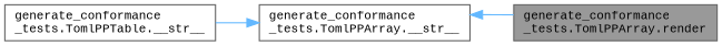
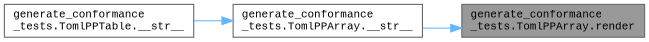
  digraph {
    fontname="Liberation Mono"
    rankdir=RL
    node [color=grey40 fillcolor=white fontname="Liberation Mono" fontsize=10 shape=box style=filled]
    edge [color=steelblue1 dir=back fontname="Liberation Mono" fontsize=10 labelfontname=Helvetica labelfontsize=10 style=solid]
    n1 [color=gray40 fillcolor=grey60 fontcolor=black height=0.2 label="generate_conformance\l_tests.TomlPPArray.render" width=0.4]
    n2 [height=0.2 label="generate_conformance\l_tests.TomlPPArray.__str__" width=0.4]
    n3 [height=0.2 label="generate_conformance\l_tests.TomlPPTable.__str__" width=0.4]
-   n2 -> n1
+   n1 -> n2
    n2 -> n3
  }
